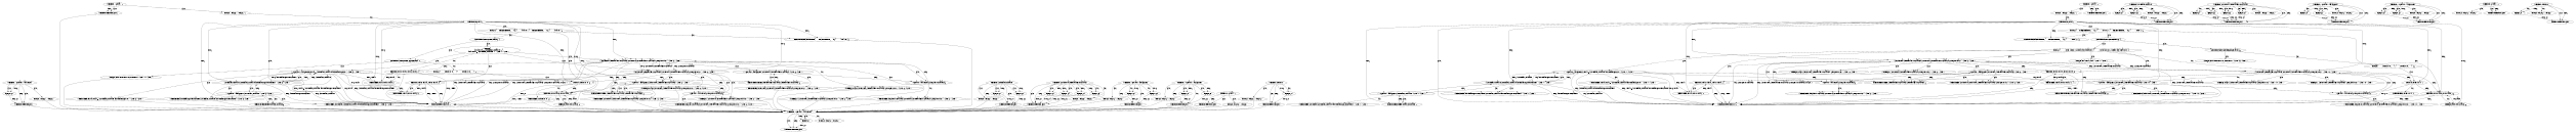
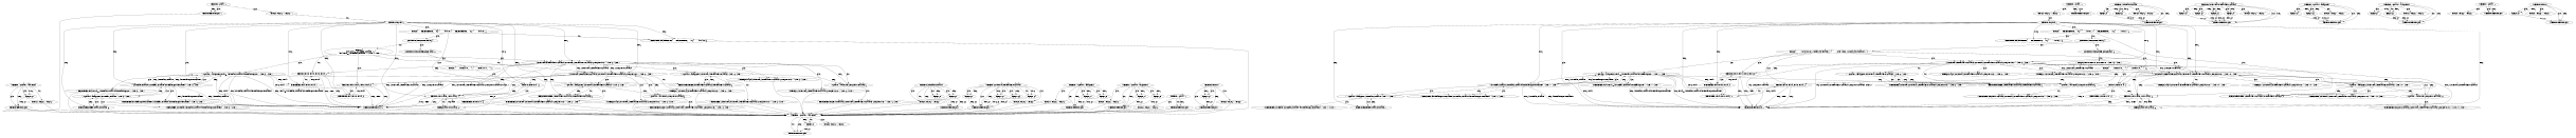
  digraph {
    n1 [label=<(METHOD,&lt;operator&gt;.addressOf)>]
    n2 [label=<(PARAM,p1)>]
    n3 [label=<(BLOCK,&lt;empty&gt;,&lt;empty&gt;)>]
    n4 [label=<(METHOD_RETURN,ANY)>]
    n5 [label=<(METHOD,&lt;operator&gt;.addressOf)>]
    n6 [label=<(PARAM,p1)>]
    n7 [label=<(BLOCK,&lt;empty&gt;,&lt;empty&gt;)>]
    n8 [label=<(METHOD_RETURN,ANY)>]
    n9 [label=<(METHOD,&lt;global&gt;)<SUB>1</SUB>>]
    n10 [label=<(BLOCK,&lt;empty&gt;,&lt;empty&gt;)<SUB>1</SUB>>]
    n11 [label=<(METHOD_RETURN,ANY)<SUB>1</SUB>>]
    n12 [label=<(METHOD,xmp_init)<SUB>1</SUB>>]
    n13 [label=<(BLOCK,{      RESET_ERROR;      try {          bool re...,{      RESET_ERROR;      try {          bool re...)<SUB>2</SUB>>]
    n14 [label=<(IDENTIFIER,RESET_ERROR,{      RESET_ERROR;      try {          bool re...)<SUB>3</SUB>>]
    n15 [label="<(SXMPFiles.Initialize,SXMPFiles::Initialize(kXMPFiles_IgnoreLocalText))<SUB>5</SUB>>"]
    n16 [label=<(FIELD_IDENTIFIER,Initialize,Initialize)<SUB>5</SUB>>]
    n17 [label="<(SXMPMeta.SetDefaultErrorCallback,SXMPMeta::SetDefaultErrorCallback(&amp;_xmp_error_c...)<SUB>6</SUB>>"]
    n18 [label=<(IDENTIFIER,result,return result;)<SUB>7</SUB>>]
    n19 [label="<(SXMPMeta.SetDefaultErrorCallback,SXMPMeta::SetDefaultErrorCallback(&amp;_xmp_error_c...)<SUB>8</SUB>>"]
    n20 [label=<(IDENTIFIER,result,return result;)<SUB>9</SUB>>]
    n21 [label=<(set_error,set_error(e))<SUB>12</SUB>>]
    n22 [label=<(RETURN,return false;,return false;)<SUB>14</SUB>>]
    n23 [label=<(LITERAL,false,return false;)<SUB>14</SUB>>]
    n24 [label=<(METHOD_RETURN,bool)<SUB>1</SUB>>]
    n25 [label=<(CONTROL_STRUCTURE,TRY,try)<SUB>4</SUB>>]
    n26 [label="<(&lt;operator&gt;.assignment,result = SXMPFiles::Initialize(kXMPFiles_Ignore...)<SUB>5</SUB>>"]
    n27 [label="<(&lt;operator&gt;.fieldAccess,SXMPFiles::Initialize)<SUB>5</SUB>>"]
    n28 [label="<(IDENTIFIER,kXMPFiles_IgnoreLocalText,SXMPFiles::Initialize(kXMPFiles_IgnoreLocalText))<SUB>5</SUB>>"]
    n29 [label=<(RETURN,return result;,return result;)<SUB>7</SUB>>]
    n30 [label="<(&lt;operator&gt;.fieldAccess,SXMPMeta::SetDefaultErrorCallback)<SUB>6</SUB>>"]
    n31 [label=<(&lt;operator&gt;.addressOf,&amp;_xmp_error_callback)<SUB>6</SUB>>]
    n32 [label="<(LITERAL,nullptr,SXMPMeta::SetDefaultErrorCallback(&amp;_xmp_error_c...)<SUB>6</SUB>>"]
    n33 [label="<(LITERAL,1,SXMPMeta::SetDefaultErrorCallback(&amp;_xmp_error_c...)<SUB>6</SUB>>"]
    n34 [label=<(FIELD_IDENTIFIER,SetDefaultErrorCallback,SetDefaultErrorCallback)<SUB>8</SUB>>]
    n35 [label=<(RETURN,return result;,return result;)<SUB>9</SUB>>]
    n36 [label="<(&lt;operator&gt;.fieldAccess,SXMPMeta::SetDefaultErrorCallback)<SUB>8</SUB>>"]
    n37 [label=<(&lt;operator&gt;.addressOf,&amp;_xmp_error_callback)<SUB>8</SUB>>]
    n38 [label="<(LITERAL,nullptr,SXMPMeta::SetDefaultErrorCallback(&amp;_xmp_error_c...)<SUB>8</SUB>>"]
    n39 [label="<(LITERAL,1,SXMPMeta::SetDefaultErrorCallback(&amp;_xmp_error_c...)<SUB>8</SUB>>"]
    n40 [label=<(IDENTIFIER,e,set_error(e))<SUB>12</SUB>>]
    n41 [label="<(BLOCK,{\n         bool result = SXMPFiles::Initialize(...,{\n         bool result = SXMPFiles::Initialize(...)<SUB>4</SUB>>"]
    n42 [label=<(CONTROL_STRUCTURE,CATCH,catch)<SUB>11</SUB>>]
-   n43 [label="<(LOCAL,const XMP_Error e: XMP_Error)<SUB>11</SUB>>"]
    n44 [label=<(BLOCK,{         set_error(e);     },{         set_error(e);     })<SUB>11</SUB>>]
    n45 [label="<(IDENTIFIER,result,result = SXMPFiles::Initialize(kXMPFiles_Ignore...)<SUB>5</SUB>>"]
    n46 [label=<(FIELD_IDENTIFIER,SetDefaultErrorCallback,SetDefaultErrorCallback)<SUB>6</SUB>>]
    n47 [label="<(IDENTIFIER,SXMPFiles,SXMPFiles::Initialize(kXMPFiles_IgnoreLocalText))<SUB>5</SUB>>"]
    n48 [label="<(IDENTIFIER,SXMPMeta,SXMPMeta::SetDefaultErrorCallback(&amp;_xmp_error_c...)<SUB>6</SUB>>"]
    n49 [label="<(IDENTIFIER,_xmp_error_callback,SXMPMeta::SetDefaultErrorCallback(&amp;_xmp_error_c...)<SUB>6</SUB>>"]
    n50 [label="<(IDENTIFIER,SXMPMeta,SXMPMeta::SetDefaultErrorCallback(&amp;_xmp_error_c...)<SUB>8</SUB>>"]
    n51 [label="<(IDENTIFIER,_xmp_error_callback,SXMPMeta::SetDefaultErrorCallback(&amp;_xmp_error_c...)<SUB>8</SUB>>"]
    n52 [label=<(METHOD,SXMPFiles.Initialize)>]
    n53 [label=<(PARAM,p1)>]
    n54 [label=<(PARAM,p2)>]
    n55 [label=<(BLOCK,&lt;empty&gt;,&lt;empty&gt;)>]
    n56 [label=<(METHOD_RETURN,ANY)>]
    n57 [label=<(METHOD,SXMPMeta.SetDefaultErrorCallback)>]
    n58 [label=<(PARAM,p1)>]
    n59 [label=<(PARAM,p2)>]
    n60 [label=<(PARAM,p3)>]
    n61 [label=<(PARAM,p4)>]
    n62 [label=<(BLOCK,&lt;empty&gt;,&lt;empty&gt;)>]
    n63 [label=<(METHOD_RETURN,ANY)>]
    n64 [label=<(METHOD,&lt;operator&gt;.fieldAccess)>]
    n65 [label=<(PARAM,p1)>]
    n66 [label=<(PARAM,p2)>]
    n67 [label=<(BLOCK,&lt;empty&gt;,&lt;empty&gt;)>]
    n68 [label=<(METHOD_RETURN,ANY)>]
    n69 [label=<(METHOD,&lt;operator&gt;.assignment)>]
    n70 [label=<(PARAM,p1)>]
    n71 [label=<(PARAM,p2)>]
    n72 [label=<(BLOCK,&lt;empty&gt;,&lt;empty&gt;)>]
    n73 [label=<(METHOD_RETURN,ANY)>]
    n74 [label=<(METHOD,&lt;global&gt;)<SUB>1</SUB>>]
    n75 [label=<(BLOCK,&lt;empty&gt;,&lt;empty&gt;)>]
    n76 [label=<(METHOD_RETURN,ANY)>]
    n77 [label=<(METHOD,set_error)>]
    n78 [label=<(PARAM,p1)>]
    n79 [label=<(BLOCK,&lt;empty&gt;,&lt;empty&gt;)>]
    n80 [label=<(METHOD_RETURN,ANY)>]
    n81 [label=<(METHOD,&lt;global&gt;)<SUB>1</SUB>>]
    n82 [label=<(BLOCK,&lt;empty&gt;,&lt;empty&gt;)<SUB>1</SUB>>]
    n83 [label=<(METHOD_RETURN,ANY)<SUB>1</SUB>>]
    n84 [label=<(METHOD,xmp_init)<SUB>1</SUB>>]
    n85 [label=<(BLOCK,{      RESET_ERROR;      try {         // XMP S...,{      RESET_ERROR;      try {         // XMP S...)<SUB>2</SUB>>]
    n86 [label=<(IDENTIFIER,RESET_ERROR,{      RESET_ERROR;      try {         // XMP S...)<SUB>3</SUB>>]
    n87 [label="<(SXMPFiles.Initialize,SXMPFiles::Initialize(kXMPFiles_IgnoreLocalText))<SUB>7</SUB>>"]
    n88 [label=<(FIELD_IDENTIFIER,Initialize,Initialize)<SUB>7</SUB>>]
    n89 [label="<(SXMPMeta.SetDefaultErrorCallback,SXMPMeta::SetDefaultErrorCallback(&amp;_xmp_error_c...)<SUB>8</SUB>>"]
    n90 [label=<(IDENTIFIER,result,return result;)<SUB>9</SUB>>]
    n91 [label="<(SXMPMeta.SetDefaultErrorCallback,SXMPMeta::SetDefaultErrorCallback(&amp;_xmp_error_c...)<SUB>10</SUB>>"]
    n92 [label=<(IDENTIFIER,result,return result;)<SUB>11</SUB>>]
    n93 [label=<(set_error,set_error(e))<SUB>14</SUB>>]
    n94 [label=<(RETURN,return false;,return false;)<SUB>16</SUB>>]
    n95 [label=<(LITERAL,false,return false;)<SUB>16</SUB>>]
    n96 [label=<(METHOD_RETURN,bool)<SUB>1</SUB>>]
    n97 [label=<(CONTROL_STRUCTURE,TRY,try)<SUB>4</SUB>>]
    n98 [label="<(&lt;operator&gt;.assignment,result = SXMPFiles::Initialize(kXMPFiles_Ignore...)<SUB>7</SUB>>"]
    n99 [label="<(&lt;operator&gt;.fieldAccess,SXMPFiles::Initialize)<SUB>7</SUB>>"]
    n100 [label="<(IDENTIFIER,kXMPFiles_IgnoreLocalText,SXMPFiles::Initialize(kXMPFiles_IgnoreLocalText))<SUB>7</SUB>>"]
    n101 [label=<(RETURN,return result;,return result;)<SUB>9</SUB>>]
    n102 [label="<(&lt;operator&gt;.fieldAccess,SXMPMeta::SetDefaultErrorCallback)<SUB>8</SUB>>"]
    n103 [label=<(&lt;operator&gt;.addressOf,&amp;_xmp_error_callback)<SUB>8</SUB>>]
    n104 [label="<(LITERAL,nullptr,SXMPMeta::SetDefaultErrorCallback(&amp;_xmp_error_c...)<SUB>8</SUB>>"]
    n105 [label="<(LITERAL,1,SXMPMeta::SetDefaultErrorCallback(&amp;_xmp_error_c...)<SUB>8</SUB>>"]
    n106 [label=<(FIELD_IDENTIFIER,SetDefaultErrorCallback,SetDefaultErrorCallback)<SUB>10</SUB>>]
    n107 [label=<(RETURN,return result;,return result;)<SUB>11</SUB>>]
    n108 [label="<(&lt;operator&gt;.fieldAccess,SXMPMeta::SetDefaultErrorCallback)<SUB>10</SUB>>"]
    n109 [label=<(&lt;operator&gt;.addressOf,&amp;_xmp_error_callback)<SUB>10</SUB>>]
    n110 [label="<(LITERAL,nullptr,SXMPMeta::SetDefaultErrorCallback(&amp;_xmp_error_c...)<SUB>10</SUB>>"]
    n111 [label="<(LITERAL,1,SXMPMeta::SetDefaultErrorCallback(&amp;_xmp_error_c...)<SUB>10</SUB>>"]
    n112 [label=<(IDENTIFIER,e,set_error(e))<SUB>14</SUB>>]
    n113 [label=<(BLOCK,{         // XMP SDK 5.1.2 needs this because i...,{         // XMP SDK 5.1.2 needs this because i...)<SUB>4</SUB>>]
    n114 [label=<(CONTROL_STRUCTURE,CATCH,catch)<SUB>13</SUB>>]
-   n115 [label="<(LOCAL,bool result: bool)<SUB>7</SUB>>"]
    n116 [label="<(LOCAL,const XMP_Error e: XMP_Error)<SUB>13</SUB>>"]
    n117 [label=<(BLOCK,{         set_error(e);     },{         set_error(e);     })<SUB>13</SUB>>]
    n118 [label="<(IDENTIFIER,result,result = SXMPFiles::Initialize(kXMPFiles_Ignore...)<SUB>7</SUB>>"]
    n119 [label=<(FIELD_IDENTIFIER,SetDefaultErrorCallback,SetDefaultErrorCallback)<SUB>8</SUB>>]
    n120 [label="<(IDENTIFIER,SXMPFiles,SXMPFiles::Initialize(kXMPFiles_IgnoreLocalText))<SUB>7</SUB>>"]
    n121 [label="<(IDENTIFIER,SXMPMeta,SXMPMeta::SetDefaultErrorCallback(&amp;_xmp_error_c...)<SUB>8</SUB>>"]
    n122 [label="<(IDENTIFIER,_xmp_error_callback,SXMPMeta::SetDefaultErrorCallback(&amp;_xmp_error_c...)<SUB>8</SUB>>"]
    n123 [label="<(IDENTIFIER,SXMPMeta,SXMPMeta::SetDefaultErrorCallback(&amp;_xmp_error_c...)<SUB>10</SUB>>"]
    n124 [label="<(IDENTIFIER,_xmp_error_callback,SXMPMeta::SetDefaultErrorCallback(&amp;_xmp_error_c...)<SUB>10</SUB>>"]
    n125 [label=<(METHOD,SXMPFiles.Initialize)>]
    n126 [label=<(PARAM,p1)>]
    n127 [label=<(PARAM,p2)>]
    n128 [label=<(BLOCK,&lt;empty&gt;,&lt;empty&gt;)>]
    n129 [label=<(METHOD_RETURN,ANY)>]
    n130 [label=<(METHOD,SXMPMeta.SetDefaultErrorCallback)>]
    n131 [label=<(PARAM,p1)>]
    n132 [label=<(PARAM,p2)>]
    n133 [label=<(PARAM,p3)>]
    n134 [label=<(PARAM,p4)>]
    n135 [label=<(BLOCK,&lt;empty&gt;,&lt;empty&gt;)>]
    n136 [label=<(METHOD_RETURN,ANY)>]
    n137 [label=<(METHOD,&lt;operator&gt;.fieldAccess)>]
    n138 [label=<(PARAM,p1)>]
    n139 [label=<(PARAM,p2)>]
    n140 [label=<(BLOCK,&lt;empty&gt;,&lt;empty&gt;)>]
    n141 [label=<(METHOD_RETURN,ANY)>]
    n142 [label=<(METHOD,&lt;operator&gt;.assignment)>]
    n143 [label=<(PARAM,p1)>]
    n144 [label=<(PARAM,p2)>]
    n145 [label=<(BLOCK,&lt;empty&gt;,&lt;empty&gt;)>]
    n146 [label=<(METHOD_RETURN,ANY)>]
    n147 [label=<(METHOD,&lt;global&gt;)<SUB>1</SUB>>]
    n148 [label=<(BLOCK,&lt;empty&gt;,&lt;empty&gt;)>]
    n149 [label=<(METHOD_RETURN,ANY)>]
    n150 [label=<(METHOD,set_error)>]
    n151 [label=<(PARAM,p1)>]
    n152 [label=<(BLOCK,&lt;empty&gt;,&lt;empty&gt;)>]
    n153 [label=<(METHOD_RETURN,ANY)>]
    n1 -> n2 [label="AST: "]
    n1 -> n2 [label="DDG: "]
    n1 -> n3 [label="AST: "]
    n1 -> n4 [label="AST: "]
    n1 -> n4 [label="CFG: "]
    n2 -> n4 [label="DDG: p1"]
    n3 -> n5
    n4 -> n5
    n5 -> n6 [label="AST: "]
    n5 -> n6 [label="DDG: "]
    n5 -> n7 [label="AST: "]
    n5 -> n8 [label="AST: "]
    n5 -> n8 [label="CFG: "]
    n6 -> n8 [label="DDG: p1"]
    n9 -> n10 [label="AST: "]
    n9 -> n11 [label="AST: "]
    n9 -> n11 [label="CFG: "]
    n10 -> n12 [label="AST: "]
    n11 -> n5
    n12 -> n13 [label="AST: "]
    n12 -> n14 [label="DDG: "]
    n12 -> n15 [label="DDG: "]
    n12 -> n16 [label="CFG: "]
    n12 -> n17 [label="DDG: "]
    n12 -> n18 [label="DDG: "]
    n12 -> n19 [label="DDG: "]
    n12 -> n20 [label="DDG: "]
    n12 -> n21 [label="DDG: "]
    n12 -> n22 [label="DDG: "]
    n12 -> n23 [label="DDG: "]
    n12 -> n24 [label="AST: "]
    n13 -> n14 [label="AST: "]
    n13 -> n22 [label="AST: "]
    n13 -> n25 [label="AST: "]
    n14 -> n5
    n15 -> n24 [label="DDG: SXMPFiles::Initialize"]
    n15 -> n24 [label="DDG: kXMPFiles_IgnoreLocalText"]
    n15 -> n26 [label="CFG: "]
    n15 -> n26 [label="DDG: SXMPFiles::Initialize"]
    n15 -> n26 [label="DDG: kXMPFiles_IgnoreLocalText"]
    n15 -> n27 [label="AST: "]
    n15 -> n28 [label="AST: "]
    n16 -> n27 [label="CFG: "]
    n17 -> n19 [label="DDG: SXMPMeta::SetDefaultErrorCallback"]
    n17 -> n19 [label="DDG: &amp;_xmp_error_callback"]
    n17 -> n24 [label="DDG: SXMPMeta::SetDefaultErrorCallback"]
    n17 -> n24 [label="DDG: &amp;_xmp_error_callback"]
    n17 -> n24 [label="DDG: SXMPMeta::SetDefaultErrorCallback(&amp;_xmp_error_callback, nullptr, 1)"]
    n17 -> n29 [label="CFG: "]
    n17 -> n30 [label="AST: "]
    n17 -> n31 [label="AST: "]
    n17 -> n32 [label="AST: "]
    n17 -> n33 [label="AST: "]
    n17 -> n34 [label="CFG: "]
    n18 -> n29 [label="DDG: result"]
    n19 -> n21 [label="CFG: "]
    n19 -> n22 [label="CFG: "]
    n19 -> n35 [label="CFG: "]
    n19 -> n36 [label="AST: "]
    n19 -> n37 [label="AST: "]
    n19 -> n38 [label="AST: "]
    n19 -> n39 [label="AST: "]
    n20 -> n35 [label="DDG: result"]
    n21 -> n22 [label="CFG: "]
    n21 -> n24 [label="DDG: e"]
    n21 -> n40 [label="AST: "]
    n22 -> n23 [label="AST: "]
    n22 -> n24 [label="CFG: "]
    n22 -> n24 [label="DDG: &lt;RET&gt;"]
    n23 -> n22 [label="DDG: false"]
    n24 -> n5
    n25 -> n41 [label="AST: "]
    n25 -> n42 [label="AST: "]
    n26 -> n15 [label="AST: "]
    n26 -> n18 [label="DDG: result"]
    n26 -> n20 [label="DDG: result"]
    n26 -> n24 [label="DDG: result"]
    n26 -> n24 [label="DDG: SXMPFiles::Initialize(kXMPFiles_IgnoreLocalText)"]
    n26 -> n24 [label="DDG: result = SXMPFiles::Initialize(kXMPFiles_IgnoreLocalText)"]
    n26 -> n45 [label="AST: "]
    n26 -> n46 [label="CFG: "]
    n27 -> n15 [label="CFG: "]
    n27 -> n16 [label="AST: "]
    n27 -> n47 [label="AST: "]
    n28 -> n5
    n29 -> n18 [label="AST: "]
    n29 -> n24 [label="CFG: "]
    n29 -> n24 [label="DDG: &lt;RET&gt;"]
    n30 -> n31 [label="CFG: "]
    n30 -> n46 [label="AST: "]
    n30 -> n48 [label="AST: "]
    n31 -> n17 [label="CFG: "]
    n31 -> n49 [label="AST: "]
    n32 -> n5
    n33 -> n5
    n34 -> n36 [label="CFG: "]
    n35 -> n20 [label="AST: "]
    n35 -> n24 [label="CFG: "]
    n35 -> n24 [label="DDG: &lt;RET&gt;"]
    n36 -> n34 [label="AST: "]
    n36 -> n37 [label="CFG: "]
    n36 -> n50 [label="AST: "]
    n37 -> n19 [label="CFG: "]
    n37 -> n51 [label="AST: "]
    n38 -> n5
    n39 -> n5
    n40 -> n5
    n41 -> n17 [label="AST: "]
    n41 -> n19 [label="AST: "]
    n41 -> n26 [label="AST: "]
    n41 -> n29 [label="AST: "]
    n41 -> n35 [label="AST: "]
-   n42 -> n43 [label="AST: "]
    n42 -> n44 [label="AST: "]
-   n43 -> n5
    n44 -> n21 [label="AST: "]
    n45 -> n5
    n46 -> n30 [label="CFG: "]
    n47 -> n5
    n48 -> n5
    n49 -> n5
    n50 -> n5
    n51 -> n5
    n52 -> n53 [label="AST: "]
    n52 -> n53 [label="DDG: "]
    n52 -> n54 [label="AST: "]
    n52 -> n54 [label="DDG: "]
    n52 -> n55 [label="AST: "]
    n52 -> n56 [label="AST: "]
    n52 -> n56 [label="CFG: "]
    n53 -> n56 [label="DDG: p1"]
    n54 -> n56 [label="DDG: p2"]
    n55 -> n5
    n56 -> n5
    n57 -> n58 [label="AST: "]
    n57 -> n58 [label="DDG: "]
    n57 -> n59 [label="AST: "]
    n57 -> n59 [label="DDG: "]
    n57 -> n60 [label="AST: "]
    n57 -> n60 [label="DDG: "]
    n57 -> n61 [label="AST: "]
    n57 -> n61 [label="DDG: "]
    n57 -> n62 [label="AST: "]
    n57 -> n63 [label="AST: "]
    n57 -> n63 [label="CFG: "]
    n58 -> n63 [label="DDG: p1"]
    n59 -> n63 [label="DDG: p2"]
    n60 -> n63 [label="DDG: p3"]
    n61 -> n63 [label="DDG: p4"]
    n62 -> n5
    n63 -> n5
    n64 -> n65 [label="AST: "]
    n64 -> n65 [label="DDG: "]
    n64 -> n66 [label="AST: "]
    n64 -> n66 [label="DDG: "]
    n64 -> n67 [label="AST: "]
    n64 -> n68 [label="AST: "]
    n64 -> n68 [label="CFG: "]
    n65 -> n68 [label="DDG: p1"]
    n66 -> n68 [label="DDG: p2"]
    n67 -> n5
    n68 -> n5
    n69 -> n70 [label="AST: "]
    n69 -> n70 [label="DDG: "]
    n69 -> n71 [label="AST: "]
    n69 -> n71 [label="DDG: "]
    n69 -> n72 [label="AST: "]
    n69 -> n73 [label="AST: "]
    n69 -> n73 [label="CFG: "]
    n70 -> n73 [label="DDG: p1"]
    n71 -> n73 [label="DDG: p2"]
    n72 -> n5
    n73 -> n5
    n74 -> n75 [label="AST: "]
    n74 -> n76 [label="AST: "]
    n74 -> n76 [label="CFG: "]
    n75 -> n5
    n76 -> n5
    n77 -> n78 [label="AST: "]
    n77 -> n78 [label="DDG: "]
    n77 -> n79 [label="AST: "]
    n77 -> n80 [label="AST: "]
    n77 -> n80 [label="CFG: "]
    n78 -> n80 [label="DDG: p1"]
    n79 -> n5
    n80 -> n5
    n81 -> n82 [label="AST: "]
    n81 -> n83 [label="AST: "]
    n81 -> n83 [label="CFG: "]
    n82 -> n84 [label="AST: "]
    n84 -> n85 [label="AST: "]
    n84 -> n86 [label="DDG: "]
    n84 -> n87 [label="DDG: "]
    n84 -> n88 [label="CFG: "]
    n84 -> n89 [label="DDG: "]
    n84 -> n90 [label="DDG: "]
    n84 -> n91 [label="DDG: "]
    n84 -> n92 [label="DDG: "]
    n84 -> n93 [label="DDG: "]
    n84 -> n94 [label="DDG: "]
    n84 -> n95 [label="DDG: "]
    n84 -> n96 [label="AST: "]
    n85 -> n86 [label="AST: "]
    n85 -> n94 [label="AST: "]
    n85 -> n97 [label="AST: "]
    n87 -> n96 [label="DDG: SXMPFiles::Initialize"]
    n87 -> n96 [label="DDG: kXMPFiles_IgnoreLocalText"]
    n87 -> n98 [label="CFG: "]
    n87 -> n98 [label="DDG: SXMPFiles::Initialize"]
    n87 -> n98 [label="DDG: kXMPFiles_IgnoreLocalText"]
    n87 -> n99 [label="AST: "]
    n87 -> n100 [label="AST: "]
    n88 -> n99 [label="CFG: "]
    n89 -> n91 [label="DDG: SXMPMeta::SetDefaultErrorCallback"]
    n89 -> n91 [label="DDG: &amp;_xmp_error_callback"]
    n89 -> n96 [label="DDG: SXMPMeta::SetDefaultErrorCallback"]
    n89 -> n96 [label="DDG: &amp;_xmp_error_callback"]
    n89 -> n96 [label="DDG: SXMPMeta::SetDefaultErrorCallback(&amp;_xmp_error_callback, nullptr, 1)"]
    n89 -> n101 [label="CFG: "]
    n89 -> n102 [label="AST: "]
    n89 -> n103 [label="AST: "]
    n89 -> n104 [label="AST: "]
    n89 -> n105 [label="AST: "]
    n89 -> n106 [label="CFG: "]
    n90 -> n101 [label="DDG: result"]
    n91 -> n93 [label="CFG: "]
    n91 -> n94 [label="CFG: "]
    n91 -> n107 [label="CFG: "]
    n91 -> n108 [label="AST: "]
    n91 -> n109 [label="AST: "]
    n91 -> n110 [label="AST: "]
    n91 -> n111 [label="AST: "]
    n92 -> n107 [label="DDG: result"]
    n93 -> n94 [label="CFG: "]
    n93 -> n96 [label="DDG: e"]
    n93 -> n112 [label="AST: "]
    n94 -> n95 [label="AST: "]
    n94 -> n96 [label="CFG: "]
    n94 -> n96 [label="DDG: &lt;RET&gt;"]
    n95 -> n94 [label="DDG: false"]
    n97 -> n113 [label="AST: "]
    n97 -> n114 [label="AST: "]
    n98 -> n87 [label="AST: "]
    n98 -> n90 [label="DDG: result"]
    n98 -> n92 [label="DDG: result"]
    n98 -> n96 [label="DDG: result"]
    n98 -> n96 [label="DDG: SXMPFiles::Initialize(kXMPFiles_IgnoreLocalText)"]
    n98 -> n96 [label="DDG: result = SXMPFiles::Initialize(kXMPFiles_IgnoreLocalText)"]
    n98 -> n118 [label="AST: "]
    n98 -> n119 [label="CFG: "]
    n99 -> n87 [label="CFG: "]
    n99 -> n88 [label="AST: "]
    n99 -> n120 [label="AST: "]
    n101 -> n90 [label="AST: "]
    n101 -> n96 [label="CFG: "]
    n101 -> n96 [label="DDG: &lt;RET&gt;"]
    n102 -> n103 [label="CFG: "]
    n102 -> n119 [label="AST: "]
    n102 -> n121 [label="AST: "]
    n103 -> n89 [label="CFG: "]
    n103 -> n122 [label="AST: "]
    n106 -> n108 [label="CFG: "]
    n107 -> n92 [label="AST: "]
    n107 -> n96 [label="CFG: "]
    n107 -> n96 [label="DDG: &lt;RET&gt;"]
    n108 -> n106 [label="AST: "]
    n108 -> n109 [label="CFG: "]
    n108 -> n123 [label="AST: "]
    n109 -> n91 [label="CFG: "]
    n109 -> n124 [label="AST: "]
    n113 -> n89 [label="AST: "]
    n113 -> n91 [label="AST: "]
    n113 -> n98 [label="AST: "]
    n113 -> n101 [label="AST: "]
    n113 -> n107 [label="AST: "]
-   n113 -> n115 [label="AST: "]
    n114 -> n116 [label="AST: "]
    n114 -> n117 [label="AST: "]
    n117 -> n93 [label="AST: "]
    n119 -> n102 [label="CFG: "]
    n125 -> n126 [label="AST: "]
    n125 -> n126 [label="DDG: "]
    n125 -> n127 [label="AST: "]
    n125 -> n127 [label="DDG: "]
    n125 -> n128 [label="AST: "]
    n125 -> n129 [label="AST: "]
    n125 -> n129 [label="CFG: "]
    n126 -> n129 [label="DDG: p1"]
    n127 -> n129 [label="DDG: p2"]
    n130 -> n131 [label="AST: "]
    n130 -> n131 [label="DDG: "]
    n130 -> n132 [label="AST: "]
    n130 -> n132 [label="DDG: "]
    n130 -> n133 [label="AST: "]
    n130 -> n133 [label="DDG: "]
    n130 -> n134 [label="AST: "]
    n130 -> n134 [label="DDG: "]
    n130 -> n135 [label="AST: "]
    n130 -> n136 [label="AST: "]
    n130 -> n136 [label="CFG: "]
    n131 -> n136 [label="DDG: p1"]
    n132 -> n136 [label="DDG: p2"]
    n133 -> n136 [label="DDG: p3"]
    n134 -> n136 [label="DDG: p4"]
    n137 -> n138 [label="AST: "]
    n137 -> n138 [label="DDG: "]
    n137 -> n139 [label="AST: "]
    n137 -> n139 [label="DDG: "]
    n137 -> n140 [label="AST: "]
    n137 -> n141 [label="AST: "]
    n137 -> n141 [label="CFG: "]
    n138 -> n141 [label="DDG: p1"]
    n139 -> n141 [label="DDG: p2"]
    n142 -> n143 [label="AST: "]
    n142 -> n143 [label="DDG: "]
    n142 -> n144 [label="AST: "]
    n142 -> n144 [label="DDG: "]
    n142 -> n145 [label="AST: "]
    n142 -> n146 [label="AST: "]
    n142 -> n146 [label="CFG: "]
    n143 -> n146 [label="DDG: p1"]
    n144 -> n146 [label="DDG: p2"]
    n147 -> n148 [label="AST: "]
    n147 -> n149 [label="AST: "]
    n147 -> n149 [label="CFG: "]
    n150 -> n151 [label="AST: "]
    n150 -> n151 [label="DDG: "]
    n150 -> n152 [label="AST: "]
    n150 -> n153 [label="AST: "]
    n150 -> n153 [label="CFG: "]
    n151 -> n153 [label="DDG: p1"]
  }
